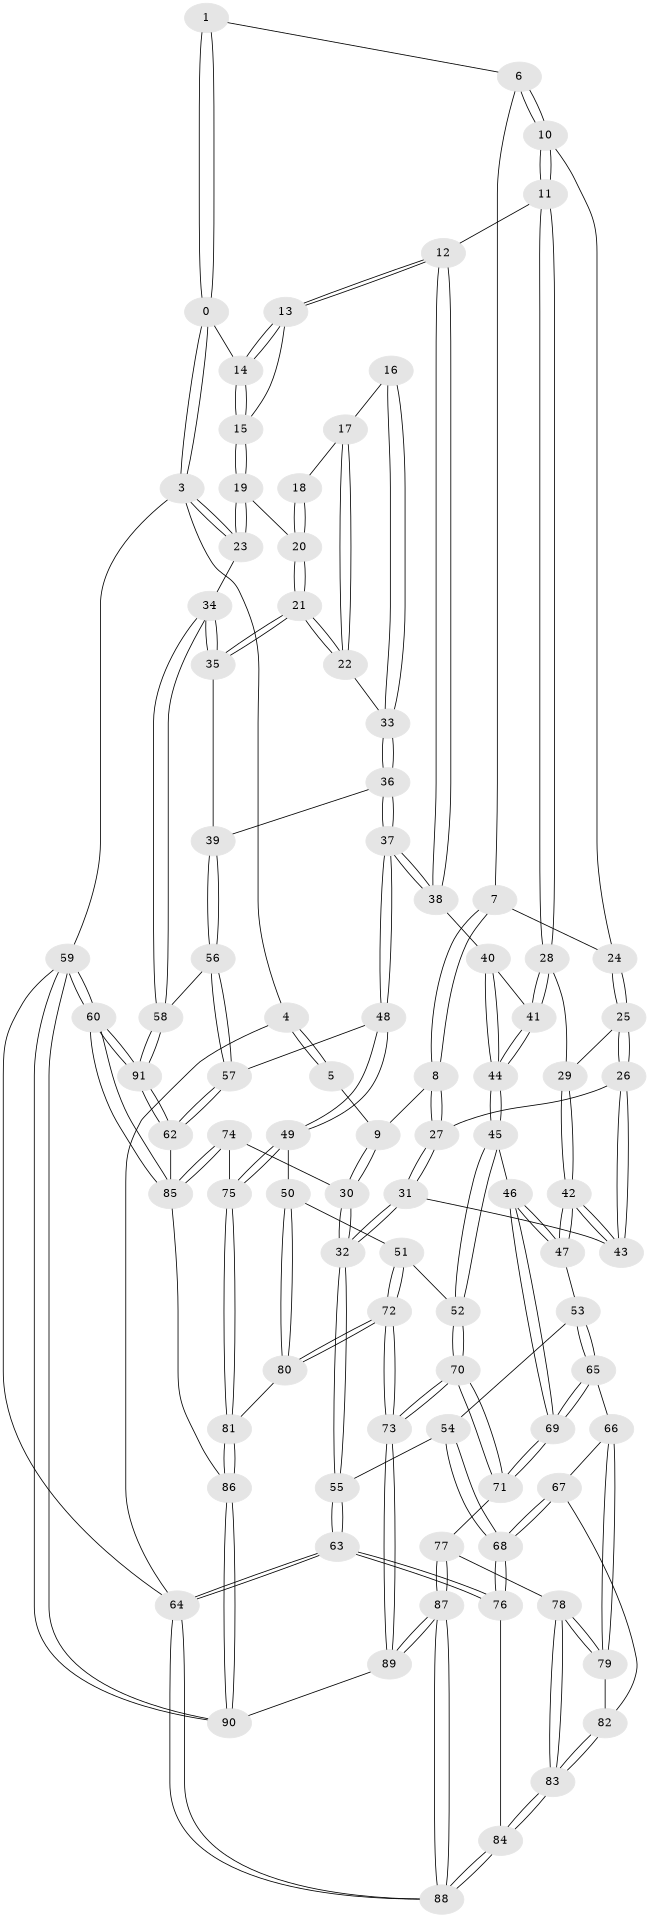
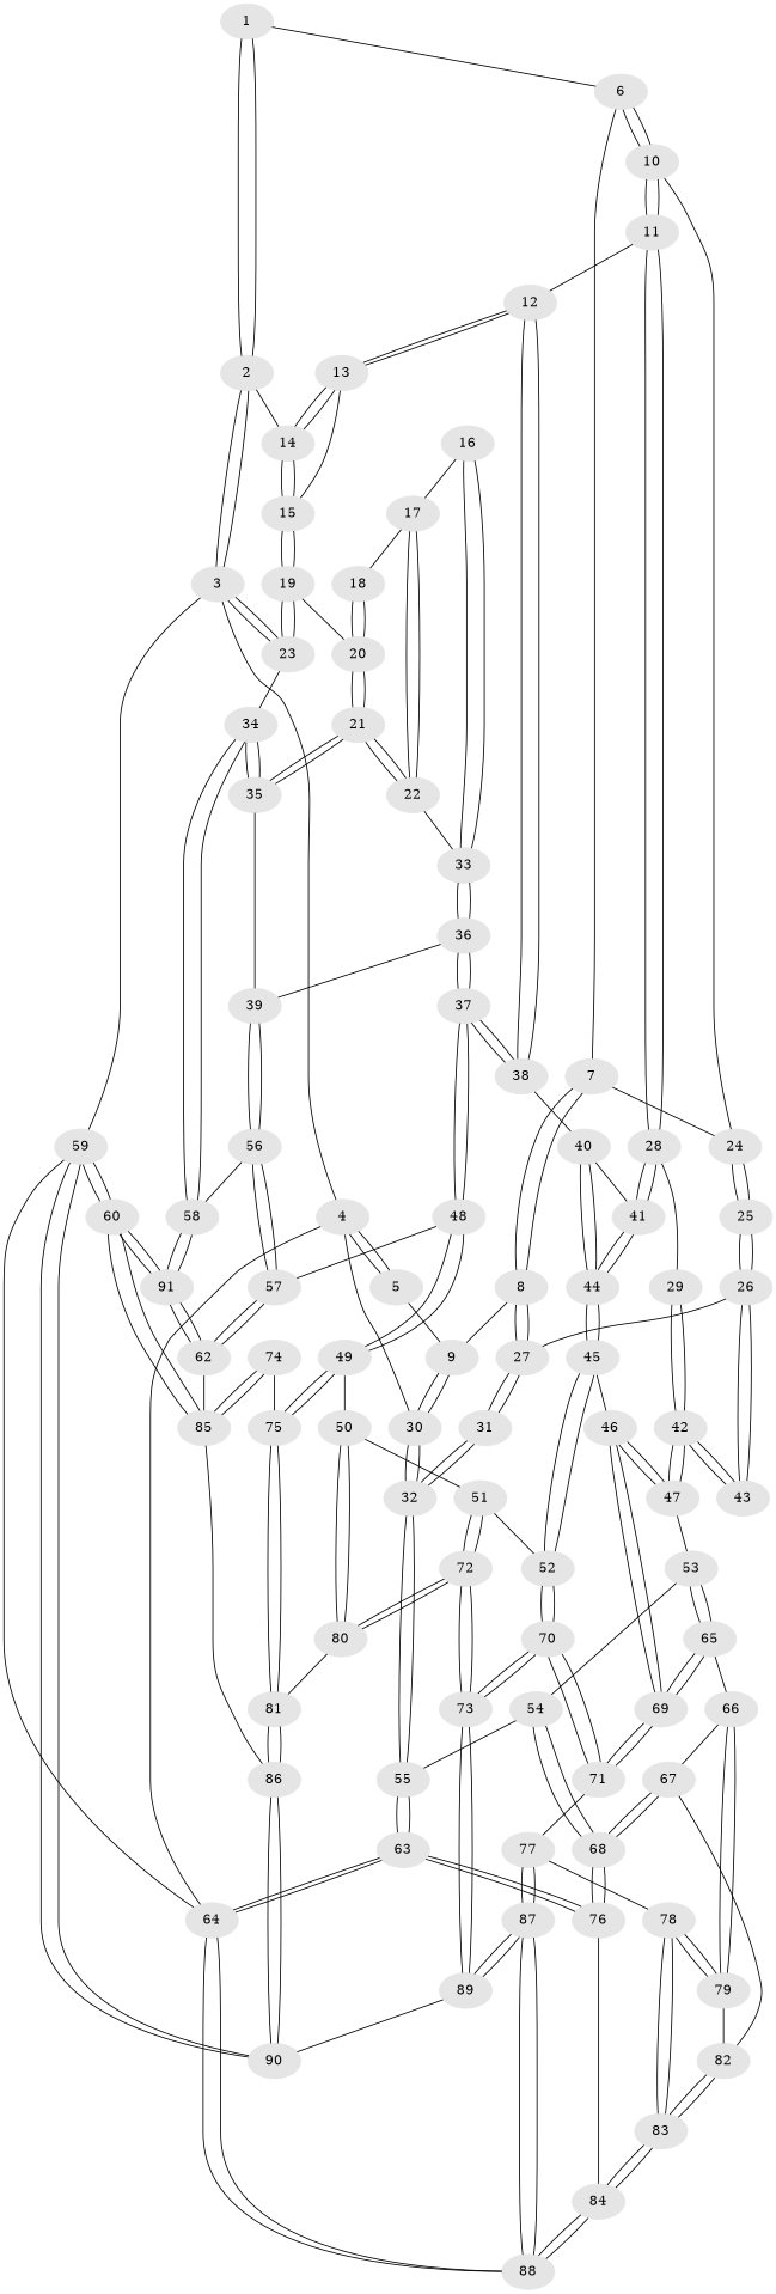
  graph {
    node [color=gray90 style=filled]
    1
-   2 [label=0]
+   2
    6
    3
    14
    7
    10
    4
    23
    59
    15
    5
    30
    64
    34
    60
    90
    9
    32
    88
    8
    24
    11
    27
    25
    31
    12
    28
    13
    38
    29
    41
    40
    16
    17
    33
    19
    20
    18
    22
    36
    21
    35
    39
    58
    26
    43
    42
    44
    47
    55
    63
    37
    n54 [label=91]
    56
    48
    49
    57
    45
    53
    46
    52
    69
    70
    71
    54
    65
    50
    75
    62
    51
    80
    81
    72
    73
    68
    66
    76
    85
    86
    74
    84
    67
    79
    82
    83
    77
    89
    78
    87
    1 -- 2
    1 -- 2
    1 -- 6
    2 -- 3
    2 -- 3
    2 -- 14
    6 -- 7
    6 -- 10
    6 -- 10
    3 -- 4
    3 -- 23
    3 -- 23
    3 -- 59
    14 -- 15
    14 -- 15
    7 -- 8
    7 -- 8
    7 -- 24
    10 -- 24
    10 -- 11
    10 -- 11
    4 -- 5
    4 -- 5
-   74 -- 30
+   4 -- 30
    4 -- 64
    23 -- 34
    59 -- 64
    59 -- 60
    59 -- 60
    59 -- 90
    59 -- 90
    15 -- 19
    15 -- 19
    5 -- 9
    30 -- 32
    30 -- 32
    64 -- 88
    64 -- 88
    34 -- 35
    34 -- 35
    34 -- 58
    34 -- 58
    60 -- n54
    60 -- n54
    60 -- 85
    60 -- 85
    9 -- 30
    9 -- 30
    32 -- 55
    32 -- 55
    8 -- 9
    8 -- 27
    8 -- 27
    24 -- 25
    24 -- 25
    11 -- 12
    11 -- 28
    11 -- 28
    27 -- 31
    27 -- 31
-   25 -- 29
    25 -- 26
    25 -- 26
    31 -- 32
    31 -- 32
-   31 -- 43
    12 -- 13
    12 -- 13
    12 -- 38
    12 -- 38
    28 -- 29
    28 -- 41
    28 -- 41
    13 -- 14
    13 -- 14
    13 -- 15
    38 -- 40
    29 -- 42
    29 -- 42
    41 -- 44
    41 -- 44
    40 -- 41
    40 -- 44
    40 -- 44
    16 -- 17
    16 -- 33
    16 -- 33
    17 -- 18
    17 -- 22
    17 -- 22
    33 -- 36
    33 -- 36
    19 -- 23
    19 -- 23
    19 -- 20
    20 -- 21
    20 -- 21
    18 -- 20
    18 -- 20
    22 -- 33
    36 -- 39
    36 -- 37
    36 -- 37
    21 -- 22
    21 -- 22
    21 -- 35
    21 -- 35
    35 -- 39
    39 -- 56
    39 -- 56
    58 -- n54
    58 -- n54
    26 -- 27
    26 -- 43
    26 -- 43
    42 -- 43
    42 -- 43
    42 -- 47
    42 -- 47
    44 -- 45
    44 -- 45
    47 -- 53
    55 -- 63
    55 -- 63
    63 -- 64
    63 -- 64
    63 -- 76
    63 -- 76
    37 -- 38
    37 -- 38
    37 -- 48
    37 -- 48
    n54 -- 62
    n54 -- 62
    56 -- 58
    56 -- 57
    56 -- 57
    48 -- 49
    48 -- 49
    48 -- 57
    49 -- 50
    49 -- 75
    49 -- 75
    57 -- 62
    57 -- 62
    45 -- 46
    45 -- 52
    45 -- 52
    53 -- 54
    53 -- 65
    53 -- 65
    46 -- 47
    46 -- 47
    46 -- 69
    46 -- 69
    52 -- 70
    52 -- 70
    69 -- 71
    69 -- 71
    70 -- 71
    70 -- 71
    70 -- 73
    70 -- 73
    71 -- 77
    54 -- 55
    54 -- 68
    54 -- 68
    65 -- 69
    65 -- 69
    65 -- 66
    50 -- 51
    50 -- 80
    50 -- 80
    75 -- 81
    75 -- 81
    62 -- 85
    51 -- 52
    51 -- 72
    51 -- 72
    80 -- 81
    81 -- 86
    81 -- 86
    72 -- 80
    72 -- 80
    72 -- 73
    72 -- 73
    73 -- 89
    73 -- 89
    68 -- 76
    68 -- 76
    66 -- 67
    66 -- 79
    66 -- 79
    76 -- 84
    85 -- 86
    86 -- 90
    86 -- 90
    74 -- 75
    74 -- 85
    74 -- 85
    84 -- 88
    84 -- 88
    67 -- 68
    67 -- 68
    67 -- 82
    79 -- 82
    82 -- 83
    82 -- 83
    83 -- 84
    83 -- 84
    77 -- 78
    77 -- 87
    77 -- 87
    89 -- 90
    78 -- 79
    78 -- 79
    78 -- 83
    78 -- 83
    87 -- 88
    87 -- 88
    87 -- 89
    87 -- 89
  }
